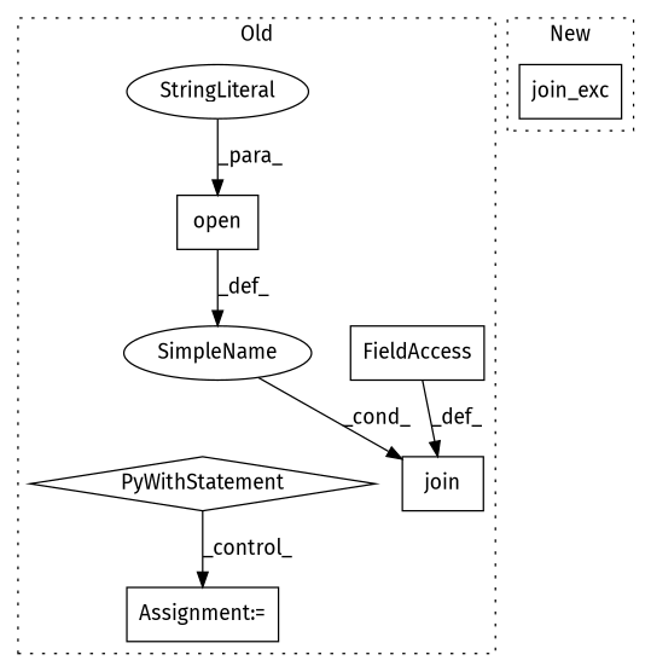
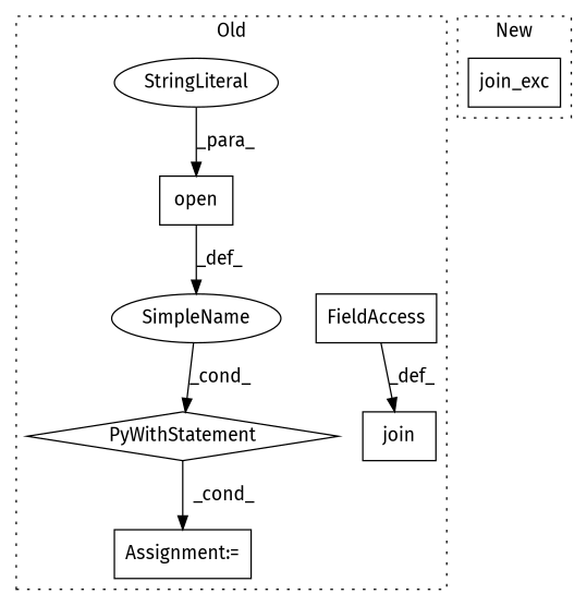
  digraph {
    fontname="Fira Sans"
    node [a=32 fontname="Fira Sans" l="5,1" shape=box]
    edge [fontname="Fira Sans"]
    n1 [label=join s="3500,3519"]
    n2 [a=22 l=7 label=FieldAccess s=3492]
    n3 [a=104 l="10,2" label=PyWithStatement s="3528,3554" shape=diamond]
    n4 [a=42 label=SimpleName shape=ellipse l=""]
    n5 [a=7 l=1 label="Assignment:=" s=3578]
    n6 [label=open s="3538,3553"]
    n7 [a=45 l=3 label=StringLiteral s=3550 shape=ellipse]
    n8 [l=11 label=join_exc s=3560]
    subgraph cluster_1 {
      label=Old
      style=dotted
      n1
      n2
      n3
      n4
      n5
      n6
      n7
    }
    subgraph cluster_2 {
      label=New
      style=dotted
      n8
    }
    n2 -> n1 [label=_def_]
-   n3 -> n5 [label=_control_]
-   n4 -> n1 [label=_cond_]
+   n3 -> n5 [label=_cond_]
+   n4 -> n3 [label=_cond_]
    n6 -> n4 [label=_def_]
    n7 -> n6 [label=_para_]
  }
